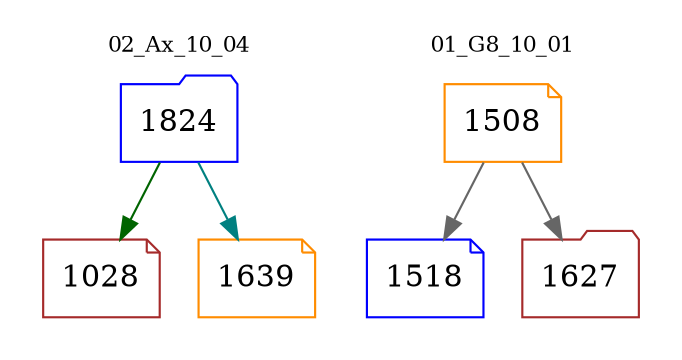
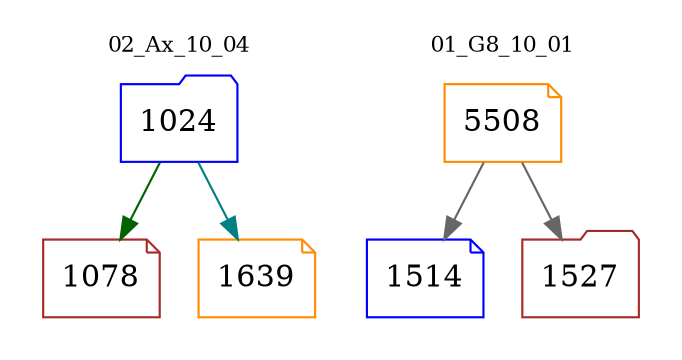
  digraph {
    node [color=blue shape=note]
    edge [color=gray40]
-   n1 [label=1824 shape=folder]
-   n2 [color=brown label=1028]
+   n1 [label=1024 shape=folder]
+   n2 [color=brown label=1078]
    n3 [color=darkorange label=1639]
-   n4 [color=darkorange label=1508]
-   n5 [label=1518]
-   n6 [color=brown label=1627 shape=folder]
+   n4 [color=darkorange label=5508]
+   n5 [label=1514]
+   n6 [color=brown label=1527 shape=folder]
    subgraph cluster_1 {
      color=white
      fontsize=10
      label="02_Ax_10_04"
      n1
      n2
      n3
    }
    subgraph cluster_2 {
      color=white
      fontsize=10
      label="01_G8_10_01"
      n4
      n5
      n6
    }
    n1 -> n2 [color=darkgreen]
    n1 -> n3 [color=teal]
    n4 -> n5
    n4 -> n6
  }
